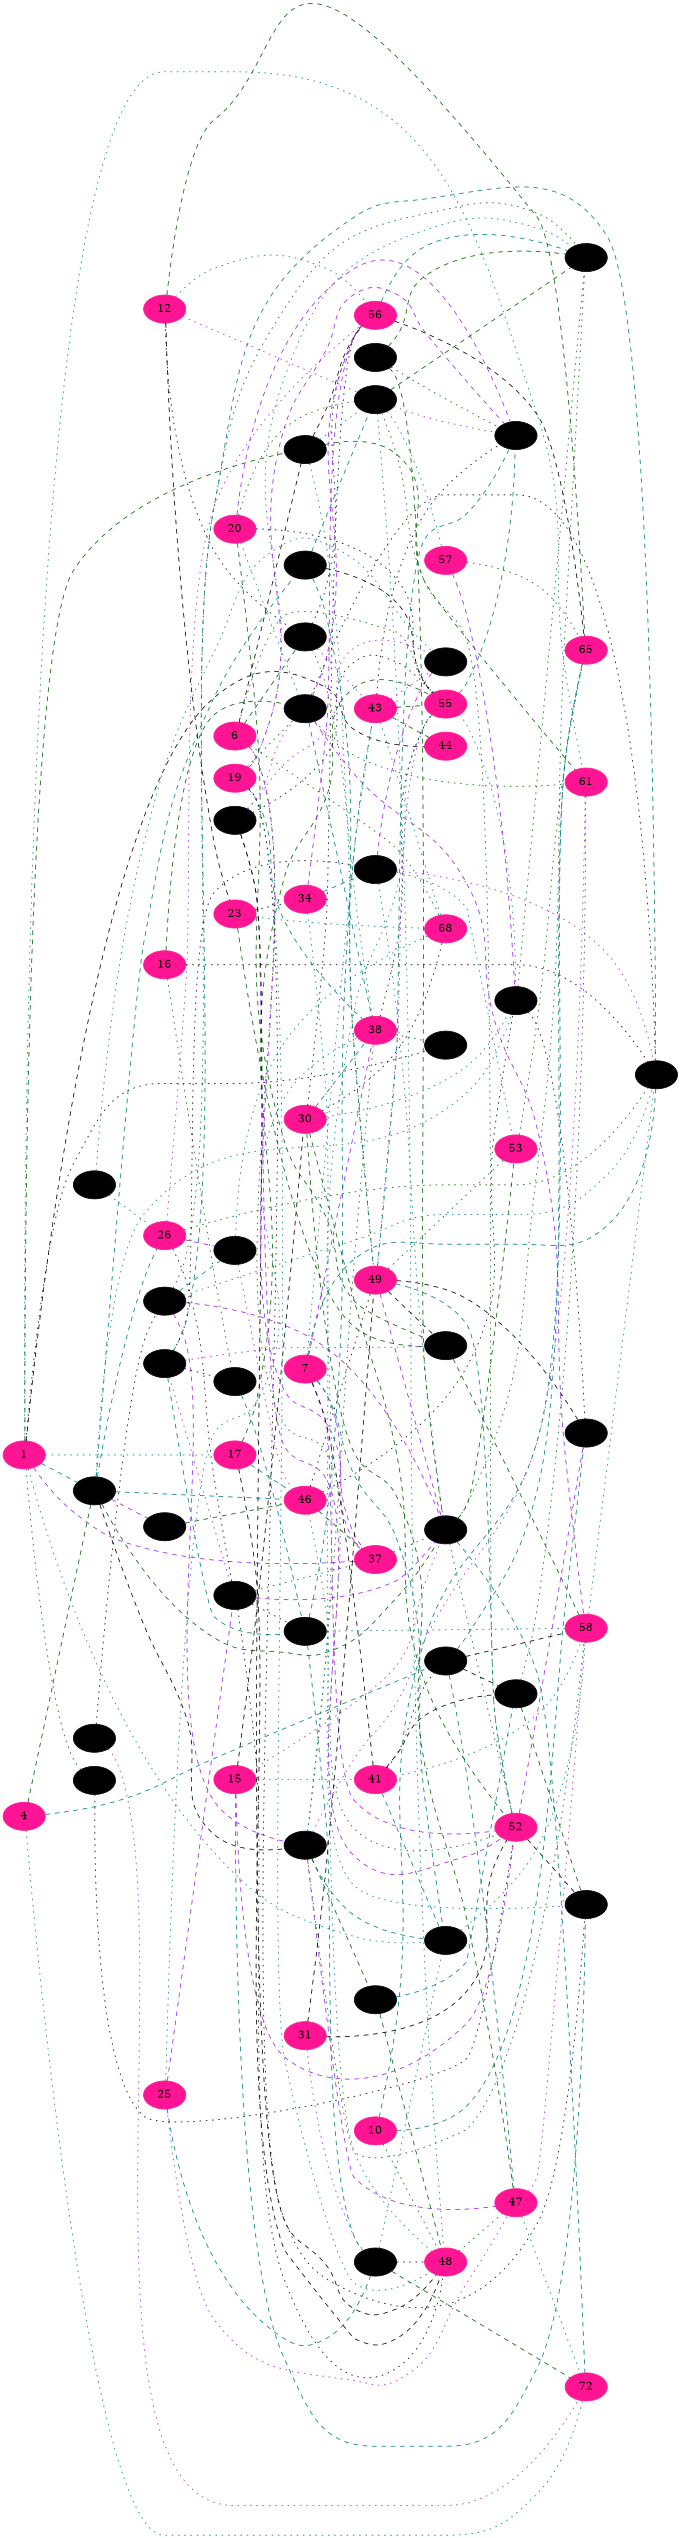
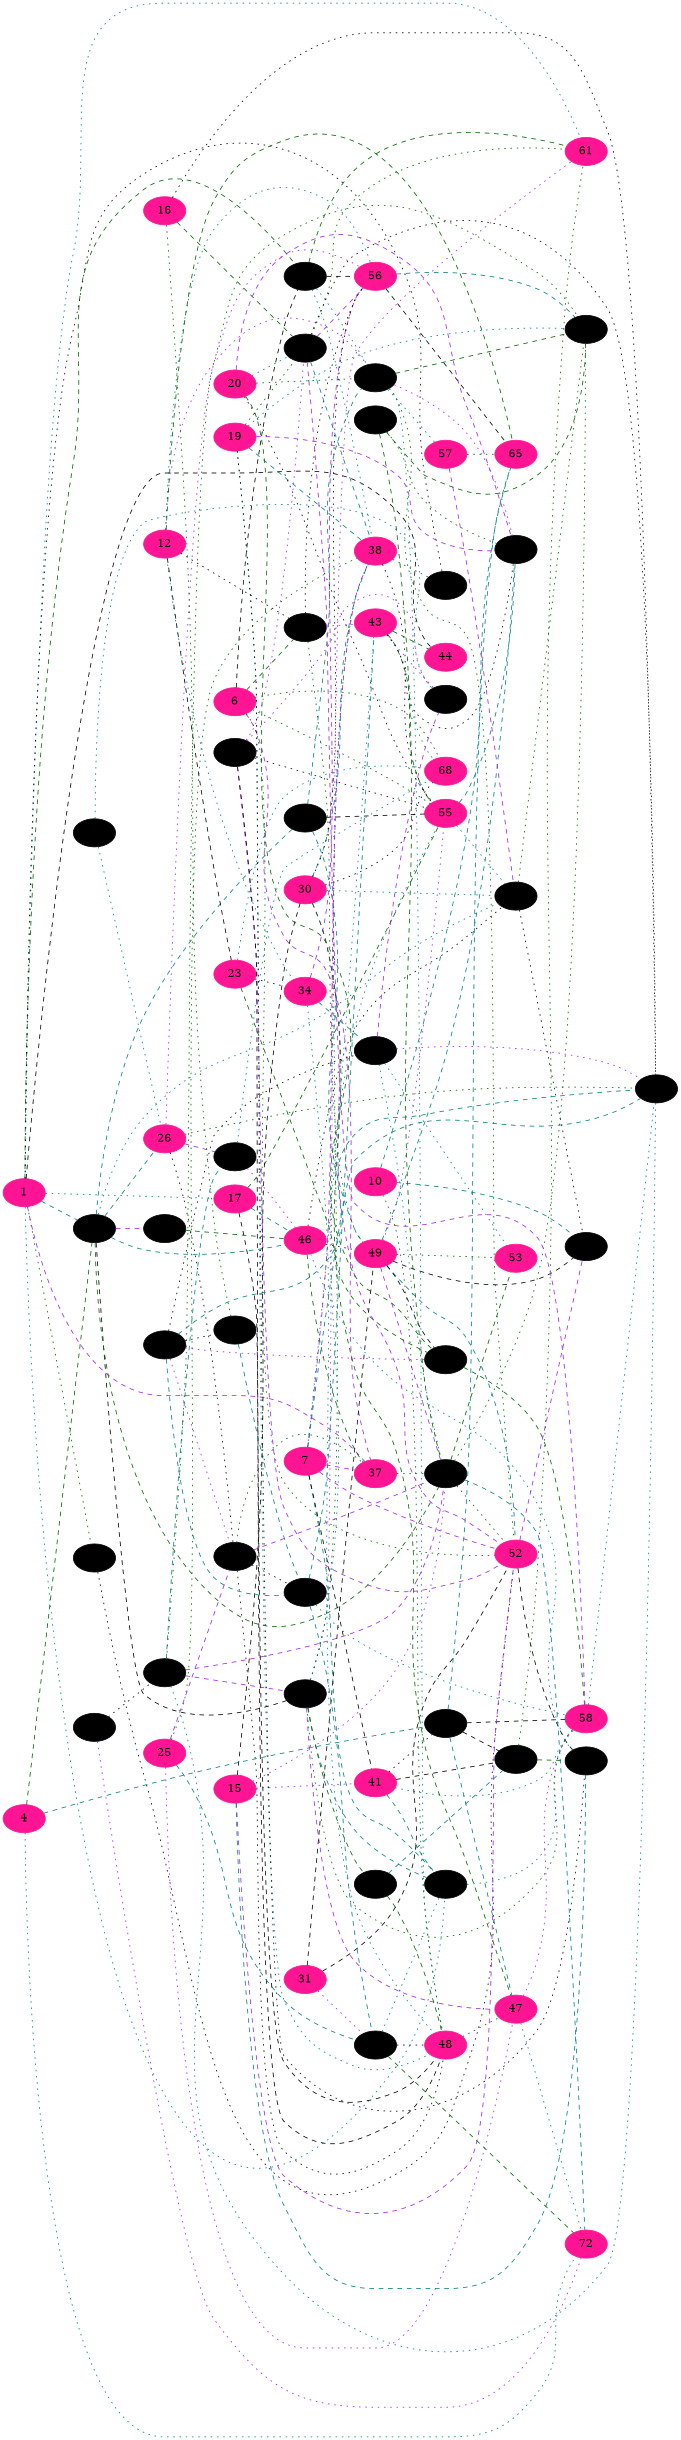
  graph {
    rankdir=LR
    node [color=deeppink style=filled]
    edge [color=teal style=dotted weight=1.0]
    5 [color=black]
    1
    8 [color=black]
    11 [color=black]
    17
    37
    44
    54 [color=black]
    61
    70 [color=black]
    52
    26
    9 [color=black]
    21 [color=black]
    28 [color=black]
    46
    50 [color=black]
    63 [color=black]
    38
    39 [color=black]
    56
    55
    48
    53
    65
    58
    2 [color=black]
    67 [color=black]
    59 [color=black]
    32 [color=black]
    36 [color=black]
    3 [color=black]
    13 [color=black]
    72
    64 [color=black]
    4
    42 [color=black]
    47
    60 [color=black]
    71 [color=black]
    66 [color=black]
    6
    14 [color=black]
    68
    43
    49
    62 [color=black]
    7
    41
    29 [color=black]
    10
    57
    12
    23
    34
    51 [color=black]
    35 [color=black]
    15
    30
    16
    24 [color=black]
    33 [color=black]
    40 [color=black]
    18 [color=black]
    45 [color=black]
    19
    20
    22 [color=black]
    25
    27 [color=black]
    31
    5 -- 52 [color=black]
    1 -- 5 [color=darkgreen]
    1 -- 8 [style=dashed]
    1 -- 11 [color=darkgreen style=dashed]
    1 -- 17
    1 -- 37 [color=purple style=dashed]
    1 -- 44 [color=black style=dashed]
    1 -- 54
    1 -- 61
    1 -- 70 [color=black]
    8 -- 26 [style=dashed]
    8 -- 9 [color=purple style=dashed]
    8 -- 21 [style=dashed]
    8 -- 28 [color=black style=dashed]
    8 -- 46 [style=dashed]
    8 -- 50 [color=darkgreen style=dashed]
    8 -- 63
    11 -- 61 [color=darkgreen style=dashed]
    11 -- 38
    11 -- 39
    11 -- 56 [color=black style=dashed]
    17 -- 46 [style=dashed]
    17 -- 55 [color=darkgreen style=dashed]
    17 -- 48 [color=black style=dashed]
    37 -- 50 [color=darkgreen]
    54 -- 58
    52 -- 71 [color=purple style=dashed]
    52 -- 66 [color=black style=dashed]
    26 -- 56 [color=purple]
    26 -- 59 [color=darkgreen]
    26 -- 32 [color=purple style=dashed]
    26 -- 36 [color=black]
    9 -- 46 [color=darkgreen style=dashed]
    21 -- 39 [style=dashed]
    21 -- 55 [color=black style=dashed]
    21 -- 49 [style=dashed]
    28 -- 54 [style=dashed]
    28 -- 61 [color=purple]
    28 -- 38 [color=darkgreen]
    28 -- 55
    28 -- 58 [color=darkgreen]
    28 -- 47 [color=purple style=dashed]
    28 -- 29 [color=darkgreen style=dashed]
    46 -- 37 [color=darkgreen style=dashed]
    46 -- 63 [color=black]
    46 -- 66
    46 -- 49 [color=black]
    50 -- 52 [color=darkgreen]
    50 -- 53 [color=darkgreen style=dashed]
    50 -- 72 [style=dashed]
    50 -- 64 [color=darkgreen]
    63 -- 64 [color=darkgreen]
    63 -- 71 [color=black]
    38 -- 70 [color=darkgreen]
    38 -- 55 [color=black]
    39 -- 52 [color=darkgreen]
    39 -- 48
    39 -- 64 [color=darkgreen style=dashed]
    39 -- 62 [color=purple]
    39 -- 57
    56 -- 65 [color=black style=dashed]
    56 -- 64 [style=dashed]
    55 -- 63
    55 -- 62 [style=dashed]
    48 -- 47 [color=darkgreen]
-   53 -- 65 [color=darkgreen]
    58 -- 59
    2 -- 26
    2 -- 67
    32 -- 46 [color=purple]
    32 -- 68
    36 -- 37 [color=darkgreen]
    36 -- 50 [color=purple style=dashed]
    36 -- 48 [color=black]
    36 -- 40 [color=black]
    3 -- 13 [color=black]
    3 -- 72 [color=purple]
    13 -- 28 [color=purple style=dashed]
    13 -- 50 [color=purple style=dashed]
    13 -- 59
    13 -- 32 [style=dashed]
    13 -- 64 [color=darkgreen]
    4 -- 8 [color=darkgreen style=dashed]
    4 -- 72
    4 -- 42 [style=dashed]
    42 -- 65 [style=dashed]
    42 -- 58 [color=black style=dashed]
    42 -- 47 [style=dashed]
    42 -- 60 [color=black style=dashed]
    47 -- 58 [color=purple]
    47 -- 72
    60 -- 61 [color=darkgreen]
    60 -- 66 [color=darkgreen style=dashed]
    6 -- 11 [color=black style=dashed]
    6 -- 37 [color=purple style=dashed]
    6 -- 52 [color=darkgreen]
    6 -- 55 [color=darkgreen]
    6 -- 14 [color=darkgreen style=dashed]
    6 -- 68 [color=darkgreen]
    14 -- 56 [color=black]
    14 -- 43 [color=purple]
    14 -- 49 [color=darkgreen]
    43 -- 44 [color=darkgreen style=dashed]
    43 -- 55 [color=darkgreen style=dashed]
    43 -- 67 [color=purple]
    43 -- 68
    43 -- 62 [color=black]
    49 -- 52 [style=dashed]
    49 -- 50 [color=purple style=dashed]
    49 -- 55 [color=purple]
    49 -- 53 [color=darkgreen weight=2.0]
    49 -- 71 [color=black style=dashed]
    49 -- 62 [style=dashed]
    49 -- 51 [color=black style=dashed]
    7 -- 37 [color=purple style=dashed]
    7 -- 54 [style=dashed]
    7 -- 52 [color=purple style=dashed]
    7 -- 38 [color=purple style=dashed]
    7 -- 59 [style=dashed]
    7 -- 43
    7 -- 41 [color=black style=dashed]
    41 -- 54 [style=dashed]
    41 -- 58
    41 -- 42 [color=black]
    41 -- 60 [color=black style=dashed]
    29 -- 48 [color=darkgreen style=dashed]
    29 -- 60 [style=dashed]
    10 -- 48 [color=darkgreen]
    10 -- 65 [style=dashed]
    10 -- 71 [style=dashed]
    57 -- 63 [color=purple style=dashed]
    57 -- 65 [color=darkgreen]
    12 -- 39 [color=purple]
    12 -- 56
    12 -- 65 [color=darkgreen style=dashed]
    12 -- 14 [color=black]
    12 -- 23 [color=black style=dashed]
+   12 -- 34
    23 -- 68
    23 -- 34 [color=black]
    23 -- 51 [color=darkgreen style=dashed]
    34 -- 56 [color=purple style=dashed]
    34 -- 48
    34 -- 35 [style=dashed]
    51 -- 58 [color=darkgreen style=dashed]
    35 -- 50
    35 -- 53
    35 -- 67 [color=purple style=dashed]
    35 -- 59 [color=purple]
    15 -- 52 [color=purple style=dashed]
    15 -- 50 [color=purple]
    15 -- 66 [style=dashed]
    15 -- 41 [color=purple]
    15 -- 30 [color=black style=dashed]
-   30 -- 52 [color=darkgreen style=dashed]
+   30 -- 52 [color=purple style=dashed]
    30 -- 63
    30 -- 38 [style=dashed]
    30 -- 56 [color=black]
    30 -- 47 [color=darkgreen style=dashed]
    30 -- 68 [color=black]
    16 -- 59 [color=black]
    16 -- 24 [color=darkgreen]
    16 -- 33 [color=darkgreen style=dashed]
    24 -- 40 [style=dashed]
    33 -- 61 [color=darkgreen]
    33 -- 38 [style=dashed]
    33 -- 56 [color=purple style=dashed]
    33 -- 58 [color=purple style=dashed]
    33 -- 59 [color=black]
    40 -- 58
    40 -- 43 [style=dashed]
    40 -- 45 [style=dashed]
    18 -- 59 [style=dashed]
    18 -- 36 [color=purple]
    18 -- 51 [color=purple]
    18 -- 35 [color=black]
    18 -- 24 [color=black]
    18 -- 40 [style=dashed]
    45 -- 54
    45 -- 48 [color=black weight=2.0]
    45 -- 72 [color=darkgreen style=dashed]
    19 -- 38 [style=dashed]
    19 -- 48
    19 -- 64
    19 -- 66 [color=black]
    19 -- 62 [color=purple style=dashed]
    19 -- 33 [color=darkgreen]
    20 -- 39 [color=darkgreen]
    20 -- 55 [color=black]
    20 -- 62 [color=purple style=dashed]
    20 -- 51 [color=darkgreen style=dashed]
    20 -- 33
    22 -- 50 [color=darkgreen style=dashed]
    22 -- 64 [color=darkgreen style=dashed]
    22 -- 62 [color=darkgreen]
-   25 -- 38
+   25 -- 38 [color=darkgreen]
    25 -- 36 [color=purple style=dashed]
    25 -- 47 [color=purple]
    25 -- 45 [style=dashed]
    27 -- 52 [color=purple style=dashed]
    27 -- 55 [color=black]
    27 -- 48 [color=black style=dashed]
    27 -- 67 [color=purple]
    27 -- 33 [color=purple]
    31 -- 52 [color=black style=dashed]
    31 -- 49 [color=black style=dashed]
    31 -- 45 [color=purple]
  }
